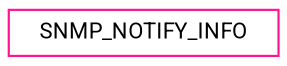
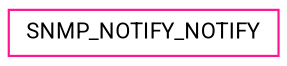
  digraph {
    rankdir=TB
    fontname=Roboto
-   n1 [color=deeppink fillcolor=white fontname=Roboto fontsize=10 height=0.2 label=SNMP_NOTIFY_INFO shape=record style=filled width=0.4]
+   n1 [color=deeppink fillcolor=white fontname=Roboto fontsize=10 height=0.2 label=SNMP_NOTIFY_NOTIFY shape=record style=filled width=0.4]
  }
